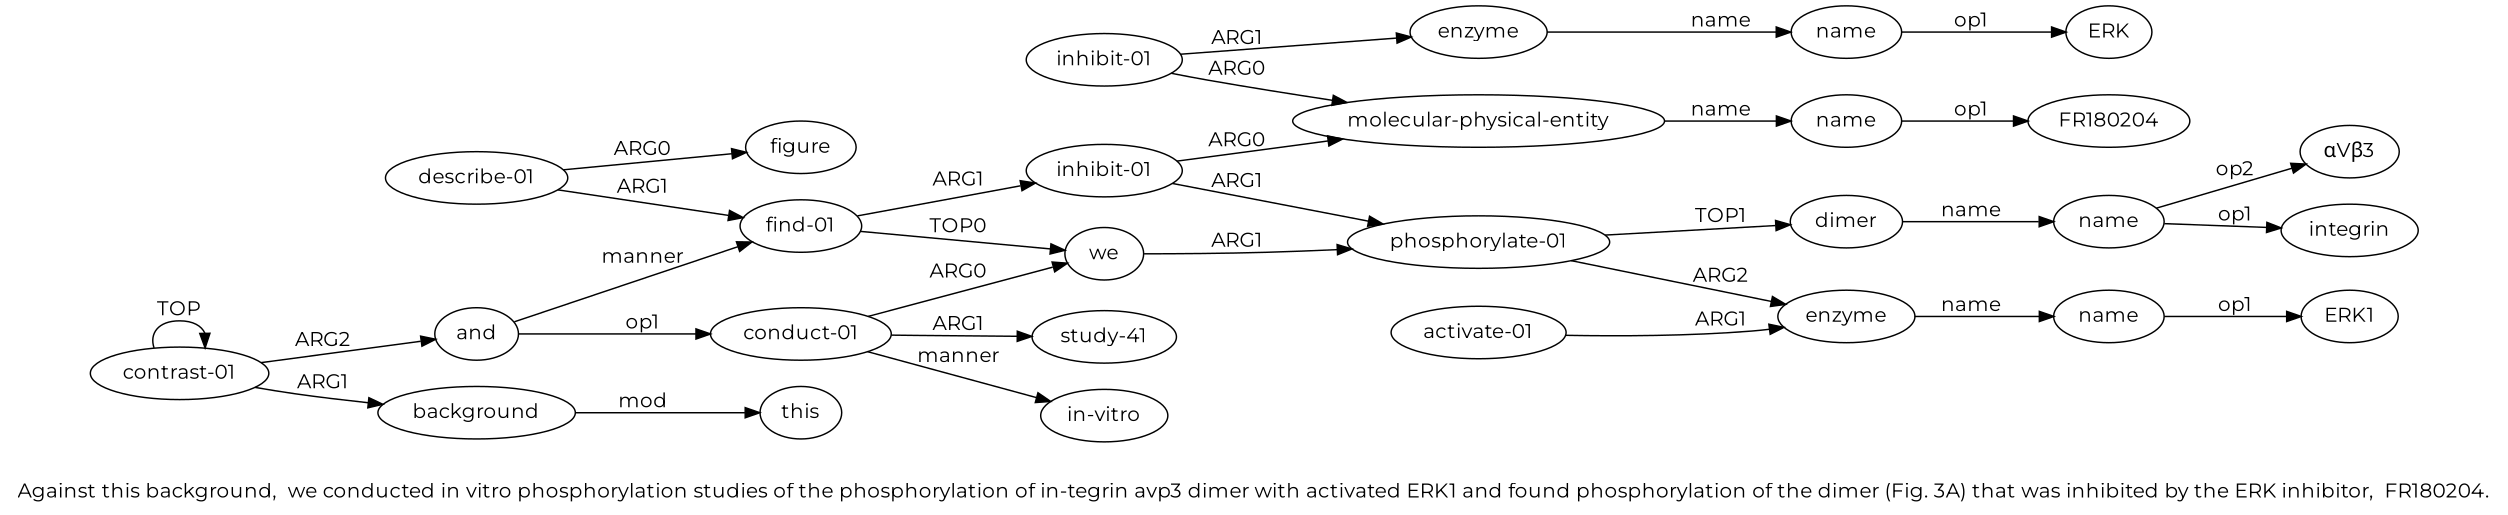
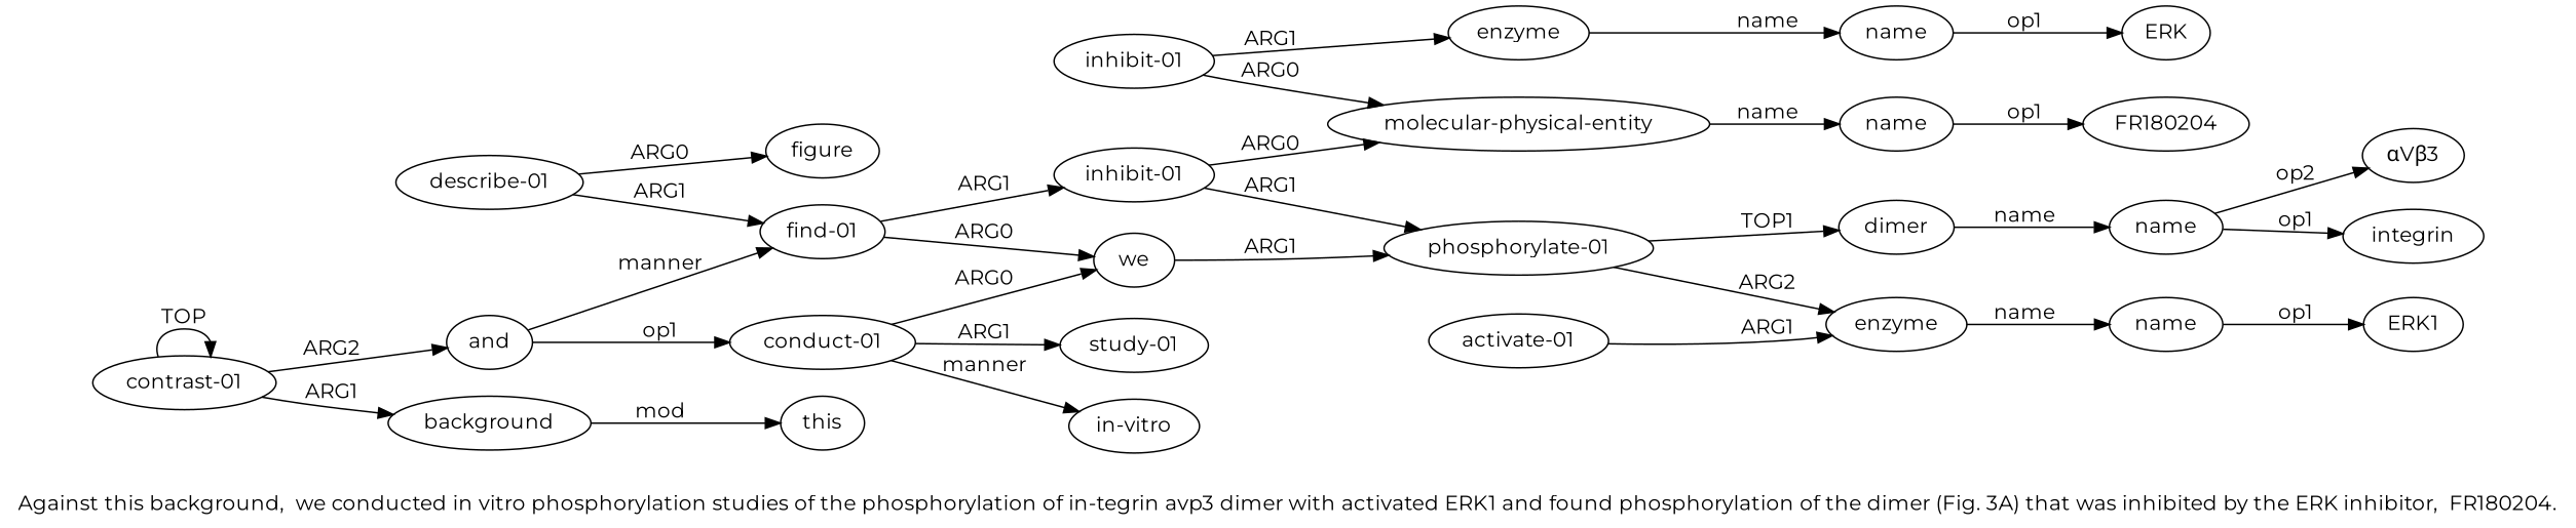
  digraph {
    fontname=Montserrat
    label="Against this background,  we conducted in vitro phosphorylation studies of the phosphorylation of in-tegrin avp3 dimer with activated ERK1 and found phosphorylation of the dimer (Fig. 3A) that was inhibited by the ERK inhibitor,  FR180204."
    rankdir=LR
    node [color=black fontname=Montserrat gold_ind=-1 gold_label=name test_ind=-1 test_label=name]
    edge [color=black fontname=Montserrat gold_label=ARG1 test_label=ARG1]
    n1 [gold_ind=20 label=name test_ind=20]
    n2 [gold_label=ERK label=ERK test_label=ERK]
    n3 [gold_ind=21 gold_label="describe-01" label="describe-01" test_ind=21 test_label="describe-01"]
    n4 [gold_ind=22 gold_label=figure label=figure test_ind=22 test_label=figure]
    n5 [gold_ind=14 gold_label="find-01" label="find-01" test_ind=14 test_label="find-01"]
    n6 [gold_ind=15 gold_label="inhibit-01" label="inhibit-01" test_ind=15 test_label="inhibit-01"]
    n7 [gold_ind=5 gold_label=we label=we test_ind=5 test_label=we]
    n8 [gold_ind=16 gold_label="molecular-physical-entity" label="molecular-physical-entity" test_ind=16 test_label="molecular-physical-entity"]
    n9 [gold_ind=7 gold_label="phosphorylate-01" label="phosphorylate-01" test_ind=7 test_label="phosphorylate-01"]
    n10 [gold_label=ERK1 label=ERK1 test_label=ERK1]
    n11 [gold_ind=17 label=name test_ind=17]
    n12 [gold_ind=10 gold_label=enzyme label=enzyme test_ind=10 test_label=enzyme]
    n13 [gold_ind=8 gold_label=dimer label=dimer test_ind=8 test_label=dimer]
    n14 [gold_label=FR180204 label=FR180204 test_label=FR180204]
    n15 [gold_ind=11 label=name test_ind=11]
    n16 [gold_ind=9 label=name test_ind=9]
    n17 [gold_ind=13 gold_label="in-vitro" label="in-vitro" test_ind=13 test_label="in-vitro"]
    n18 [gold_ind=12 gold_label="activate-01" label="activate-01" test_ind=12 test_label="activate-01"]
    n19 [gold_ind=19 gold_label=enzyme label=enzyme test_ind=19 test_label=enzyme]
    n20 [gold_ind=18 gold_label="inhibit-01" label="inhibit-01" test_ind=18 test_label="inhibit-01"]
    n21 [gold_ind=1 gold_label=background label=background test_ind=1 test_label=background]
    n22 [gold_ind=2 gold_label=this label=this test_ind=2 test_label=this]
    n23 [gold_ind=0 gold_label="contrast-01" label="contrast-01" test_ind=0 test_label="contrast-01"]
    n24 [gold_ind=3 gold_label=and label=and test_ind=3 test_label=and]
    n25 [gold_ind=4 gold_label="conduct-01" label="conduct-01" test_ind=4 test_label="conduct-01"]
-   n26 [gold_ind=6 gold_label="study-01" label="study-41" test_ind=6 test_label="study-01"]
+   n26 [gold_ind=6 gold_label="study-01" label="study-01" test_ind=6 test_label="study-01"]
    n27 [gold_label="αVβ3" label="αVβ3" test_label="αVβ3"]
    n28 [gold_label=integrin label=integrin test_label=integrin]
    n1 -> n2 [gold_label=op1 label=op1 test_label=op1]
    n3 -> n4 [gold_label=ARG0 label=ARG0 test_label=ARG0]
    n3 -> n5 [label=ARG1]
    n5 -> n6 [label=ARG1]
-   n5 -> n7 [gold_label=ARG0 label=TOP0 test_label=ARG0]
+   n5 -> n7 [gold_label=ARG0 label=ARG0 test_label=ARG0]
    n6 -> n8 [gold_label=ARG0 label=ARG0 test_label=ARG0]
    n6 -> n9 [label=ARG1]
    n7 -> n9 [label=ARG1]
    n8 -> n11 [gold_label=name label=name test_label=name]
    n9 -> n12 [gold_label=ARG2 label=ARG2 test_label=ARG2]
    n9 -> n13 [label=TOP1]
    n11 -> n14 [gold_label=op1 label=op1 test_label=op1]
    n12 -> n15 [gold_label=name label=name test_label=name]
    n13 -> n16 [gold_label=name label=name test_label=name]
    n15 -> n10 [gold_label=op1 label=op1 test_label=op1]
    n16 -> n27 [gold_label=op2 label=op2 test_label=op2]
    n16 -> n28 [gold_label=op1 label=op1 test_label=op1]
    n18 -> n12 [label=ARG1]
    n19 -> n1 [gold_label=name label=name test_label=name]
    n20 -> n8 [gold_label=ARG0 label=ARG0 test_label=ARG0]
    n20 -> n19 [label=ARG1]
    n21 -> n22 [gold_label=mod label=mod test_label=mod]
    n23 -> n21 [label=ARG1]
    n23 -> n23 [gold_label=TOP label=TOP test_label=TOP]
    n23 -> n24 [gold_label=ARG2 label=ARG2 test_label=ARG2]
    n24 -> n5 [gold_label=op2 label=manner test_label=op2]
    n24 -> n25 [gold_label=op1 label=op1 test_label=op1]
    n25 -> n7 [gold_label=ARG0 label=ARG0 test_label=ARG0]
    n25 -> n17 [gold_label=manner label=manner test_label=manner]
    n25 -> n26 [label=ARG1]
  }
